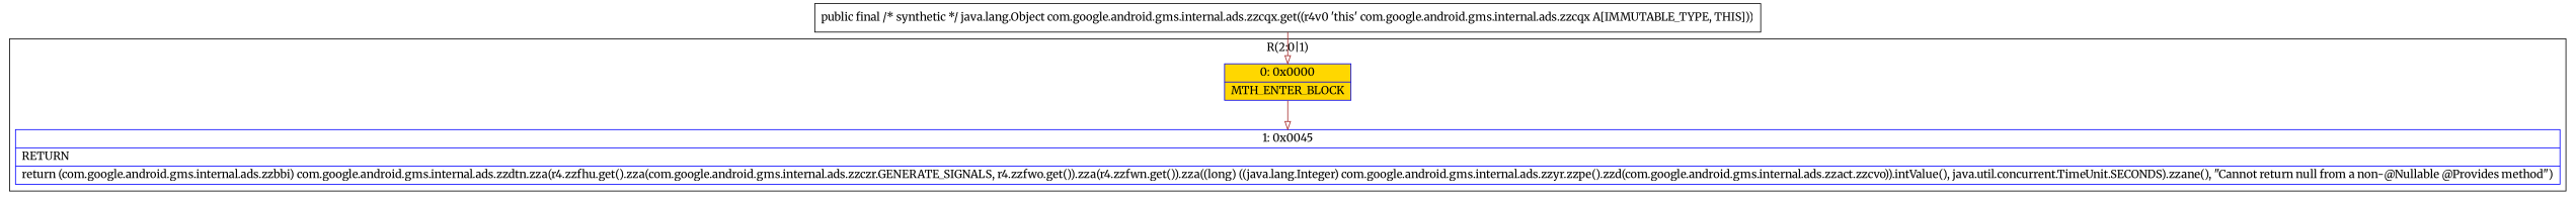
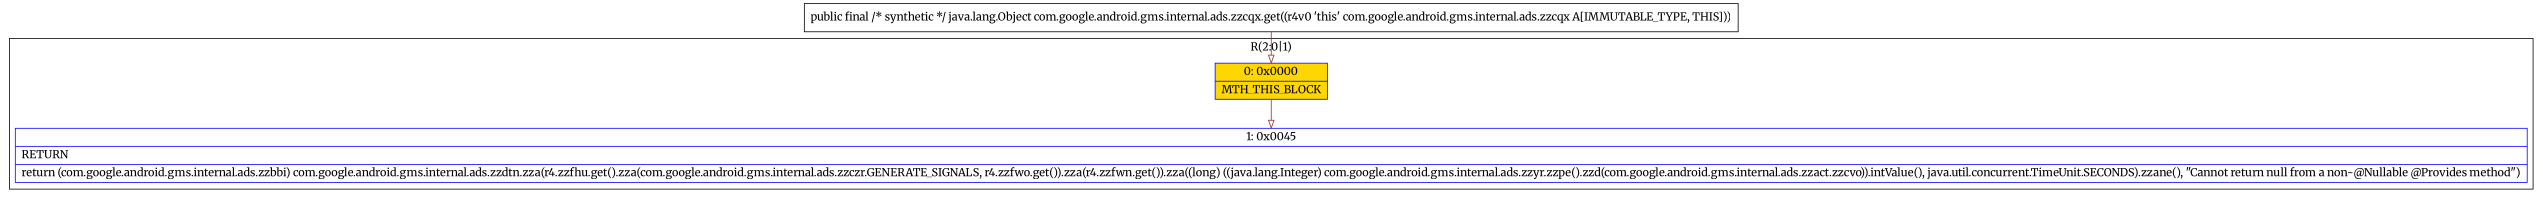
  digraph {
    fontname=Merriweather
    node [color=blue shape=record style=filled fillcolor=white fontname=Merriweather]
    edge [color=brown arrowhead=onormal fontname=Merriweather]
-   n1 [label="{0\:\ 0x0000|MTH_ENTER_BLOCK\l}" fillcolor=gold]
+   n1 [label="{0\:\ 0x0000|MTH_THIS_BLOCK\l}" fillcolor=gold]
    n2 [label="{1\:\ 0x0045|RETURN\l|return (com.google.android.gms.internal.ads.zzbbi) com.google.android.gms.internal.ads.zzdtn.zza(r4.zzfhu.get().zza(com.google.android.gms.internal.ads.zzczr.GENERATE_SIGNALS, r4.zzfwo.get()).zza(r4.zzfwn.get()).zza((long) ((java.lang.Integer) com.google.android.gms.internal.ads.zzyr.zzpe().zzd(com.google.android.gms.internal.ads.zzact.zzcvo)).intValue(), java.util.concurrent.TimeUnit.SECONDS).zzane(), \"Cannot return null from a non\-@Nullable @Provides method\")\l}"]
    n3 [label="{public final \/* synthetic *\/ java.lang.Object com.google.android.gms.internal.ads.zzcqx.get((r4v0 'this' com.google.android.gms.internal.ads.zzcqx A[IMMUTABLE_TYPE, THIS])) }" color=""]
    subgraph cluster_1 {
      label="R(2:0|1)"
      n1
      n2
    }
    n1 -> n2
    n3 -> n1
  }
